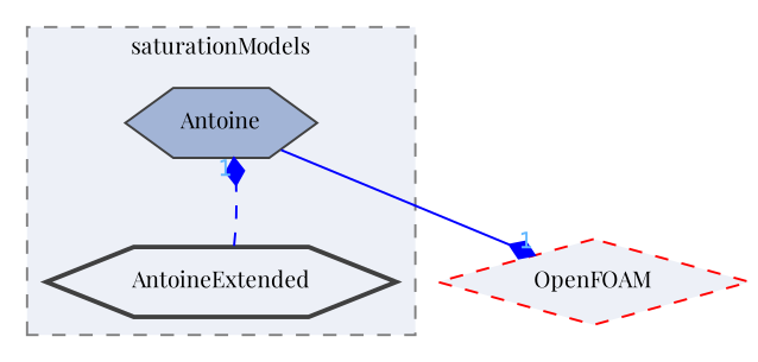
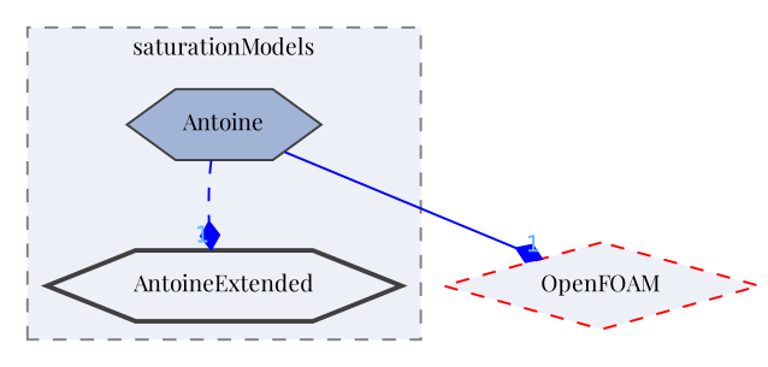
  digraph {
    compound=true
    fontname="Playfair Display"
    node [color=grey25 fillcolor="#edf0f7" fontname="Playfair Display" fontsize=10 shape=hexagon]
    edge [arrowhead=diamond color=blue fontcolor=steelblue1 fontname="Playfair Display" fontsize=10 headlabel=1 labeldistance=1.5 labelfontname=Helvetica labelfontsize=10]
    n1 [fillcolor="#a2b4d6" height=0.2 label=Antoine style=filled width=0.4]
    n2 [height=0.2 label=AntoineExtended style="filled,bold" width=0.4]
    n3 [color=red height=0.2 label=OpenFOAM shape=diamond style="filled,dashed" width=0.4]
    subgraph cluster_1 {
      bgcolor="#edf0f7"
      fontsize=10
      label=saturationModels
      pencolor=grey50
      style="filled,dashed"
      n1
      n2
    }
    n1 -> n3 [style=solid]
-   n2 -> n1 [style=dashed]
+   n1 -> n2 [style=dashed]
  }
